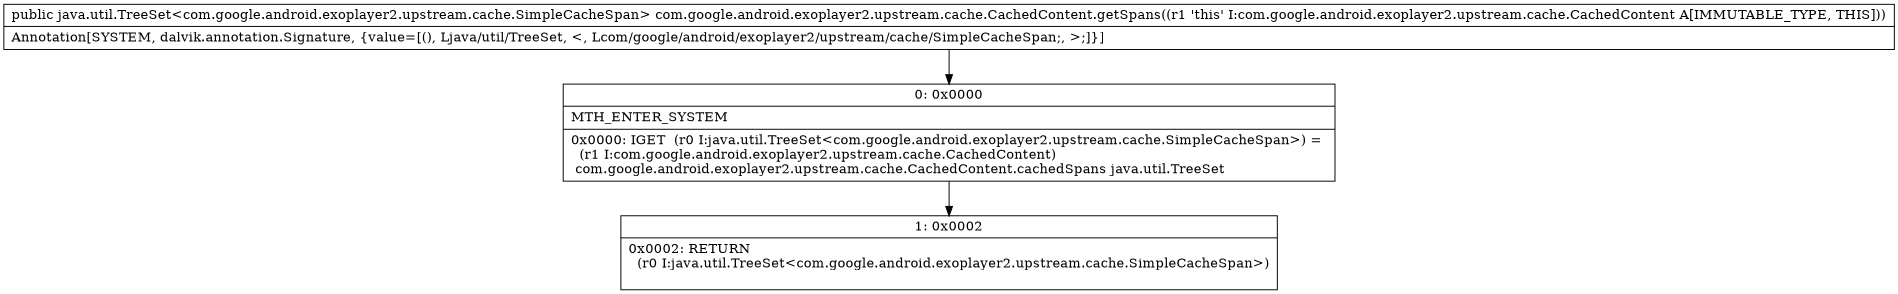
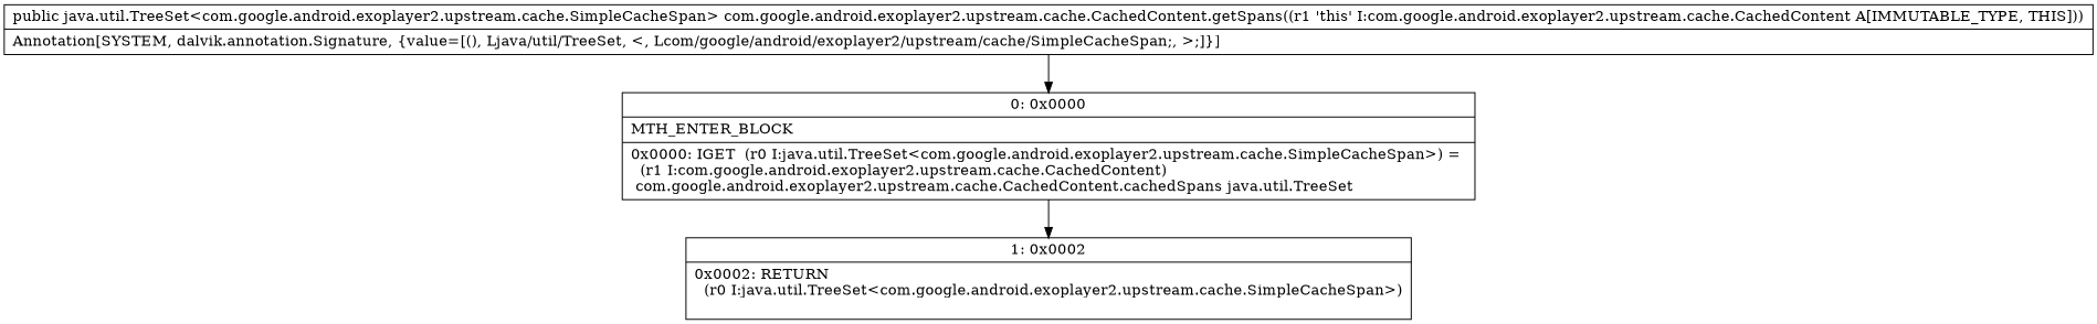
  digraph {
    node [shape=record]
-   n1 [label="{0\:\ 0x0000|MTH_ENTER_SYSTEM\l|0x0000: IGET  (r0 I:java.util.TreeSet\<com.google.android.exoplayer2.upstream.cache.SimpleCacheSpan\>) = \l  (r1 I:com.google.android.exoplayer2.upstream.cache.CachedContent)\l com.google.android.exoplayer2.upstream.cache.CachedContent.cachedSpans java.util.TreeSet \l}"]
+   n1 [label="{0\:\ 0x0000|MTH_ENTER_BLOCK\l|0x0000: IGET  (r0 I:java.util.TreeSet\<com.google.android.exoplayer2.upstream.cache.SimpleCacheSpan\>) = \l  (r1 I:com.google.android.exoplayer2.upstream.cache.CachedContent)\l com.google.android.exoplayer2.upstream.cache.CachedContent.cachedSpans java.util.TreeSet \l}"]
    n2 [label="{1\:\ 0x0002|0x0002: RETURN  \l  (r0 I:java.util.TreeSet\<com.google.android.exoplayer2.upstream.cache.SimpleCacheSpan\>)\l \l}"]
    n3 [label="{public java.util.TreeSet\<com.google.android.exoplayer2.upstream.cache.SimpleCacheSpan\> com.google.android.exoplayer2.upstream.cache.CachedContent.getSpans((r1 'this' I:com.google.android.exoplayer2.upstream.cache.CachedContent A[IMMUTABLE_TYPE, THIS]))  | Annotation[SYSTEM, dalvik.annotation.Signature, \{value=[(), Ljava\/util\/TreeSet, \<, Lcom\/google\/android\/exoplayer2\/upstream\/cache\/SimpleCacheSpan;, \>;]\}]\l}"]
    n1 -> n2
    n3 -> n1
  }
